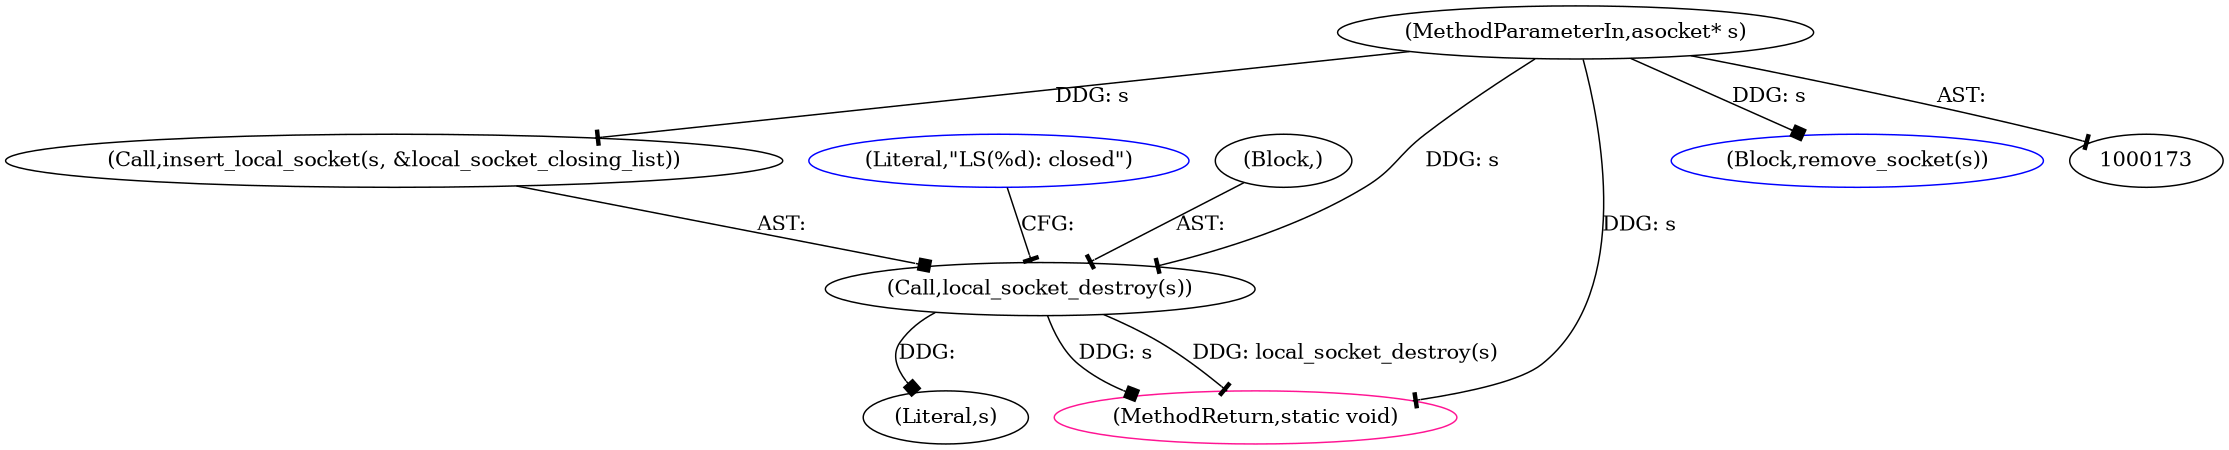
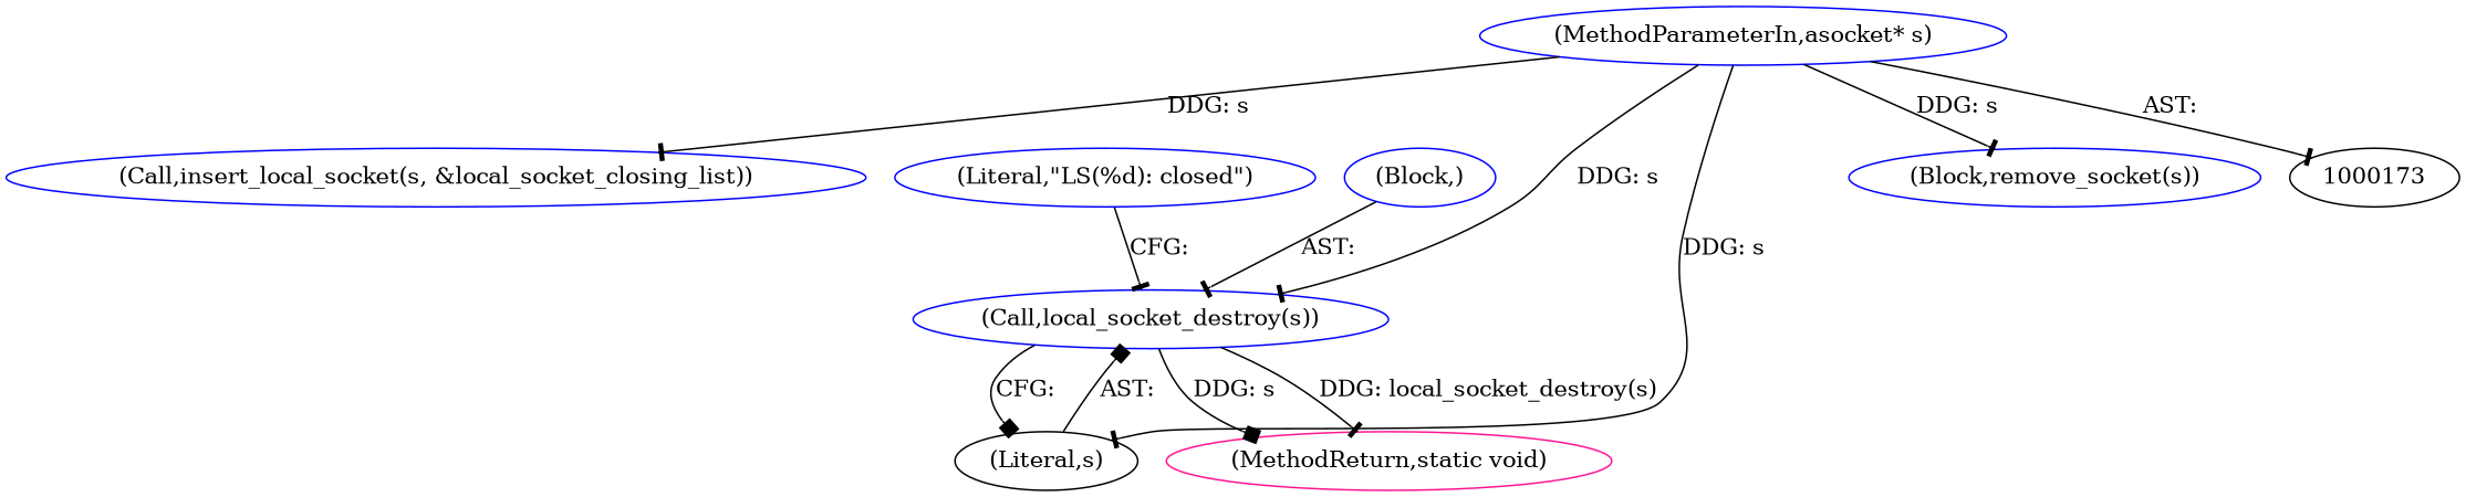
  digraph {
    node [color=blue]
    edge [arrowhead=tee]
-   n1 [color=black label="(Call,local_socket_destroy(s))"]
+   n1 [label="(Call,local_socket_destroy(s))"]
    n2 [color=deeppink label="(MethodReturn,static void)"]
    n3 [color=black label="(Literal,s)"]
-   n4 [color=black label="(Block,)"]
-   n5 [color=black label="(MethodParameterIn,asocket* s)"]
+   n4 [label="(Block,)"]
+   n5 [label="(MethodParameterIn,asocket* s)"]
    n6 [label="(Block,remove_socket(s))"]
-   n7 [color=black label="(Call,insert_local_socket(s, &local_socket_closing_list))"]
+   n7 [label="(Call,insert_local_socket(s, &local_socket_closing_list))"]
    n8 [color=black label=1000173]
    n9 [label="(Literal,\"LS(%d): closed\")"]
    n1 -> n2 [label="DDG: local_socket_destroy(s)"]
    n1 -> n2 [arrowhead=box label="DDG: s"]
-   n1 -> n3 [arrowhead=box label="DDG: "]
-   n7 -> n1 [arrowhead=box label="AST: "]
+   n1 -> n3 [arrowhead=box label="CFG: "]
+   n3 -> n1 [arrowhead=box label="AST: "]
    n4 -> n1 [label="AST: "]
    n5 -> n1 [label="DDG: s"]
-   n5 -> n2 [label="DDG: s"]
-   n5 -> n6 [arrowhead=box label="DDG: s"]
+   n5 -> n3 [label="DDG: s"]
+   n5 -> n6 [label="DDG: s"]
    n5 -> n7 [label="DDG: s"]
    n5 -> n8 [label="AST: "]
    n9 -> n1 [label="CFG: "]
  }
